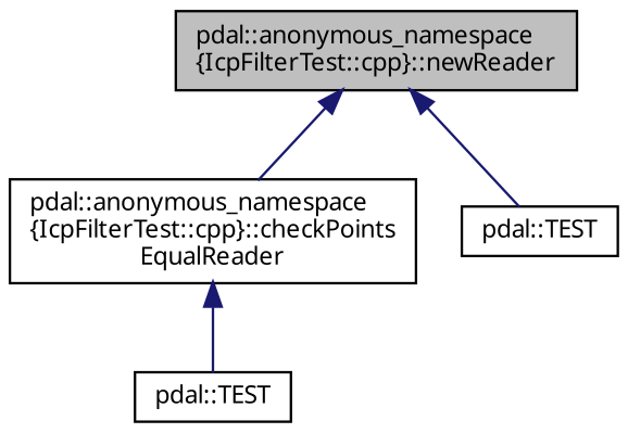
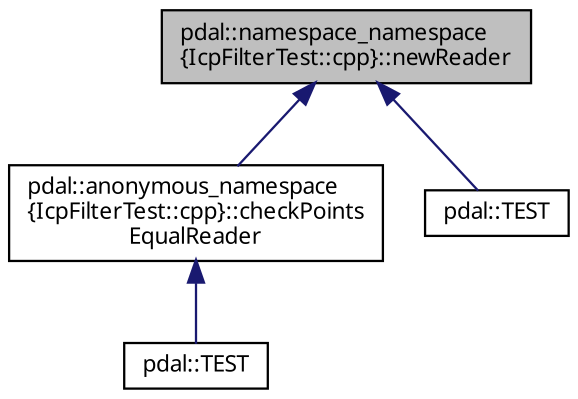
  digraph {
    rankdir=TB
    fontname="Noto Sans"
    node [color=black fillcolor=white fontname="Noto Sans" fontsize=10 shape=record style=filled]
    edge [color=midnightblue dir=back fontname="Noto Sans" fontsize=10 labelfontname=Helvetica labelfontsize=10 style=solid]
-   n1 [fillcolor=grey75 fontcolor=black height=0.2 label="pdal::anonymous_namespace\l\{IcpFilterTest::cpp\}::newReader" width=0.4]
+   n1 [fillcolor=grey75 fontcolor=black height=0.2 label="pdal::namespace_namespace\l\{IcpFilterTest::cpp\}::newReader" width=0.4]
    n2 [height=0.2 label="pdal::anonymous_namespace\l\{IcpFilterTest::cpp\}::checkPoints\lEqualReader" width=0.4]
    n3 [height=0.2 label="pdal::TEST" width=0.4]
    n4 [height=0.2 label="pdal::TEST" width=0.4]
    n1 -> n2
    n1 -> n3
    n2 -> n4
  }
